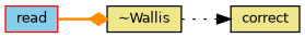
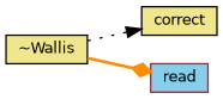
  digraph {
    rankdir=LR
    node [color=black fillcolor=khaki fontname=Helvetica fontsize=10 shape=record style=filled]
    edge [fontname=Helvetica fontsize=10 labelfontname=Helvetica labelfontsize=10]
    n1 [fontcolor=black height=0.2 label="~Wallis" width=0.4]
    n2 [height=0.2 label=correct width=0.4]
    n3 [color=red fillcolor=skyblue height=0.2 label=read width=0.4]
    n1 -> n2 [arrowhead=normal color=black style=dotted]
-   n3 -> n1 [arrowhead=diamond color=darkorange style=bold]
+   n1 -> n3 [arrowhead=diamond color=darkorange style=bold]
  }
